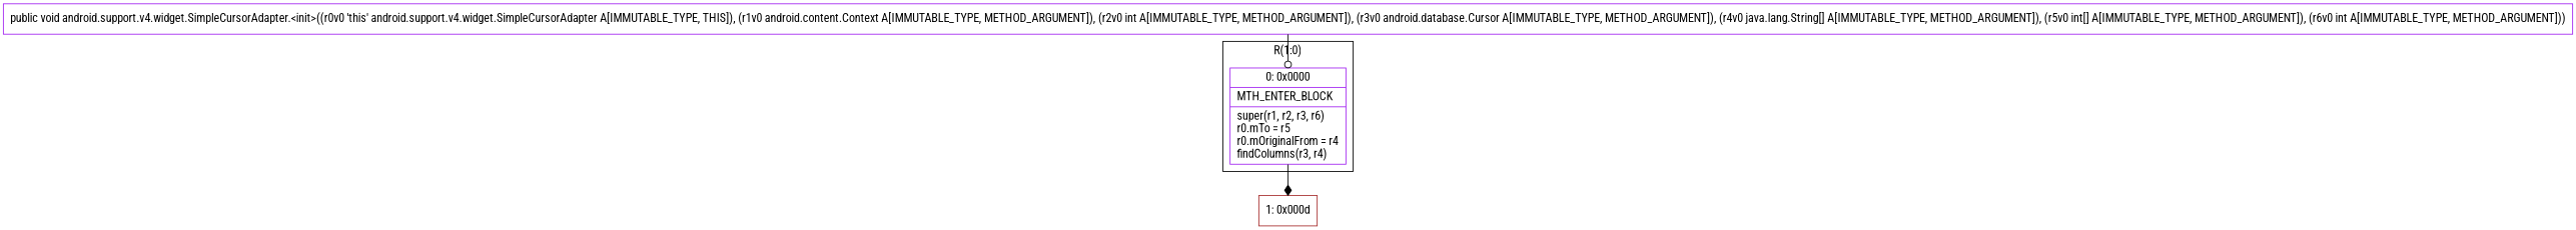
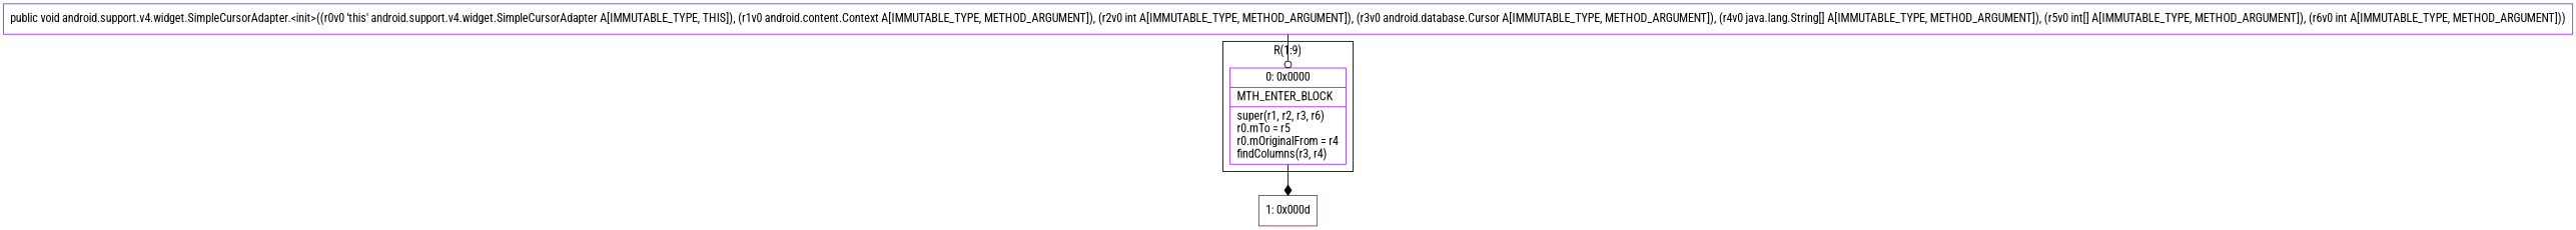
  digraph {
    fontname="Roboto Condensed"
    node [color=purple shape=record fontname="Roboto Condensed"]
    edge [fontname="Roboto Condensed"]
    n1 [label="{0\:\ 0x0000|MTH_ENTER_BLOCK\l|super(r1, r2, r3, r6)\lr0.mTo = r5\lr0.mOriginalFrom = r4\lfindColumns(r3, r4)\l}"]
    n2 [color=brown label="{1\:\ 0x000d}"]
    n3 [label="{public void android.support.v4.widget.SimpleCursorAdapter.\<init\>((r0v0 'this' android.support.v4.widget.SimpleCursorAdapter A[IMMUTABLE_TYPE, THIS]), (r1v0 android.content.Context A[IMMUTABLE_TYPE, METHOD_ARGUMENT]), (r2v0 int A[IMMUTABLE_TYPE, METHOD_ARGUMENT]), (r3v0 android.database.Cursor A[IMMUTABLE_TYPE, METHOD_ARGUMENT]), (r4v0 java.lang.String[] A[IMMUTABLE_TYPE, METHOD_ARGUMENT]), (r5v0 int[] A[IMMUTABLE_TYPE, METHOD_ARGUMENT]), (r6v0 int A[IMMUTABLE_TYPE, METHOD_ARGUMENT])) }"]
    subgraph cluster_1 {
-     label="R(1:0)"
+     label="R(1:9)"
      n1
    }
    n1 -> n2 [arrowhead=diamond]
    n3 -> n1 [arrowhead=odot]
  }
